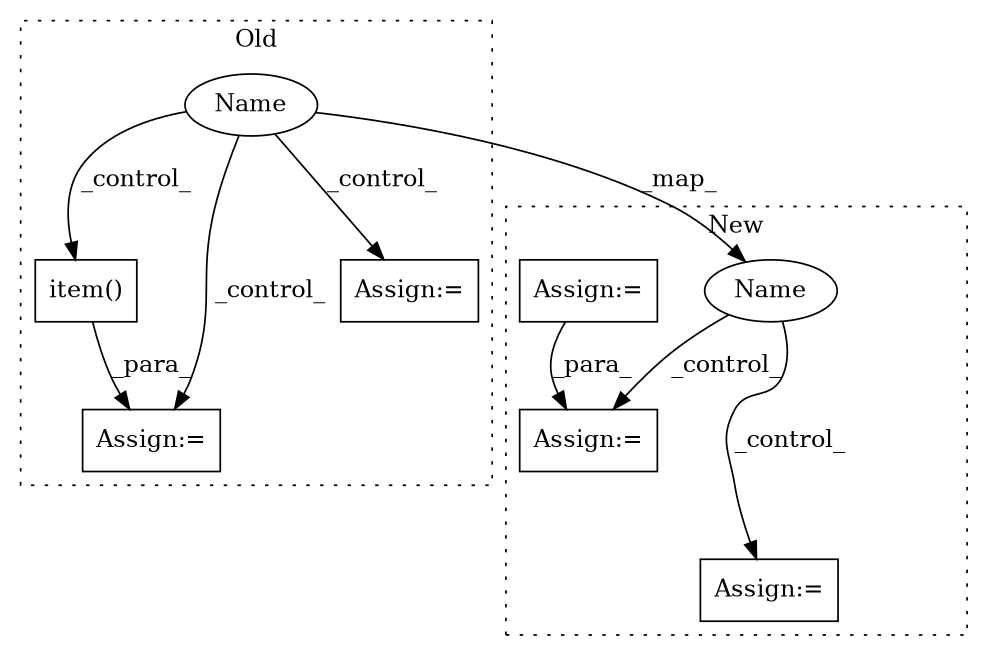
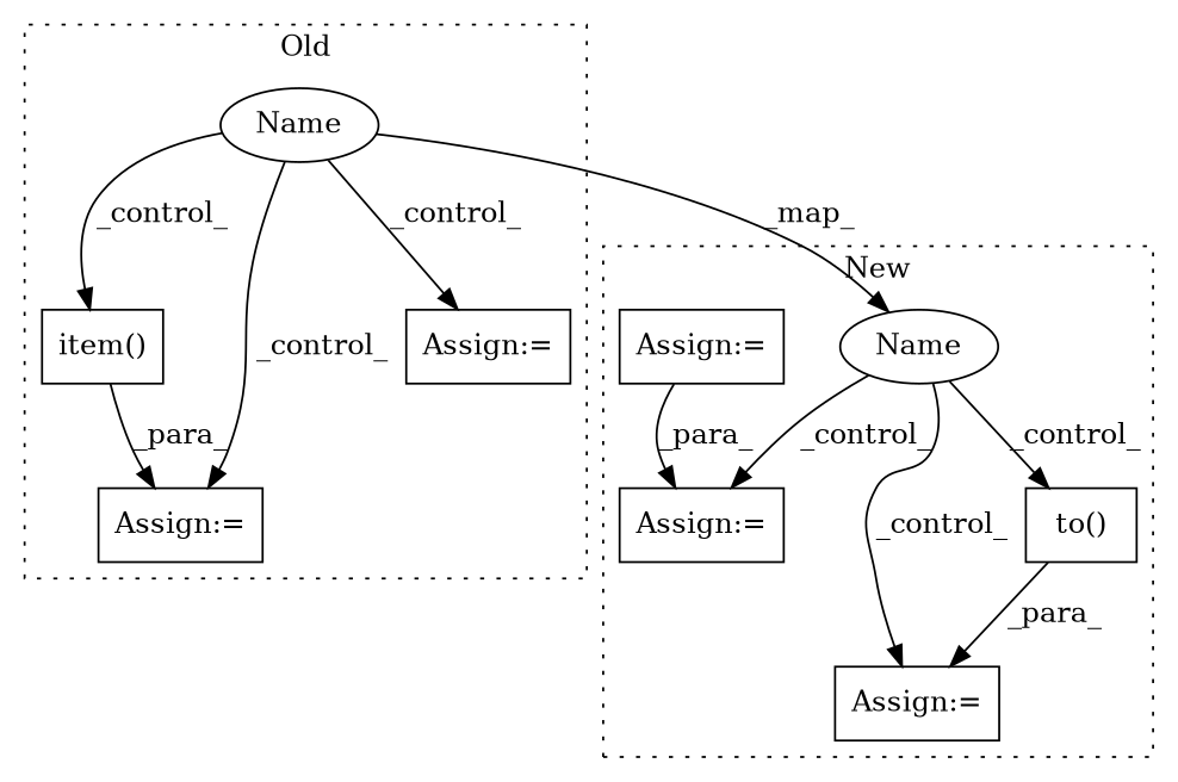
  digraph {
    node [a=68 l=2 shape=box]
    n1 [a=75 l=11 label="item()" s=1165]
    n2 [l=4 label="Assign:=" s=1161]
    n3 [a=87 label=Name s=319 shape=ellipse]
    n4 [l=4 label="Assign:=" s=1284]
+   n5 [a=75 l="8,1" label="to()" s="1255,1276"]
    n6 [l=1 label="Assign:=" s=1297]
    n7 [a=87 label=Name s=379 shape=ellipse]
    n8 [label="Assign:=" s=1554]
    n9 [l=1 label="Assign:=" s=368]
    subgraph cluster_1 {
      label=Old
      style=dotted
      n1
      n2
      n3
      n4
    }
    subgraph cluster_2 {
      label=New
      style=dotted
+     n5
      n6
      n7
      n8
      n9
    }
    n1 -> n2 [label=_para_]
    n3 -> n1 [label=_control_]
    n3 -> n2 [label=_control_]
    n3 -> n4 [label=_control_]
    n3 -> n7 [label=_map_]
+   n5 -> n6 [label=_para_]
+   n7 -> n5 [label=_control_]
    n7 -> n6 [label=_control_]
    n7 -> n8 [label=_control_]
    n9 -> n8 [label=_para_]
  }
